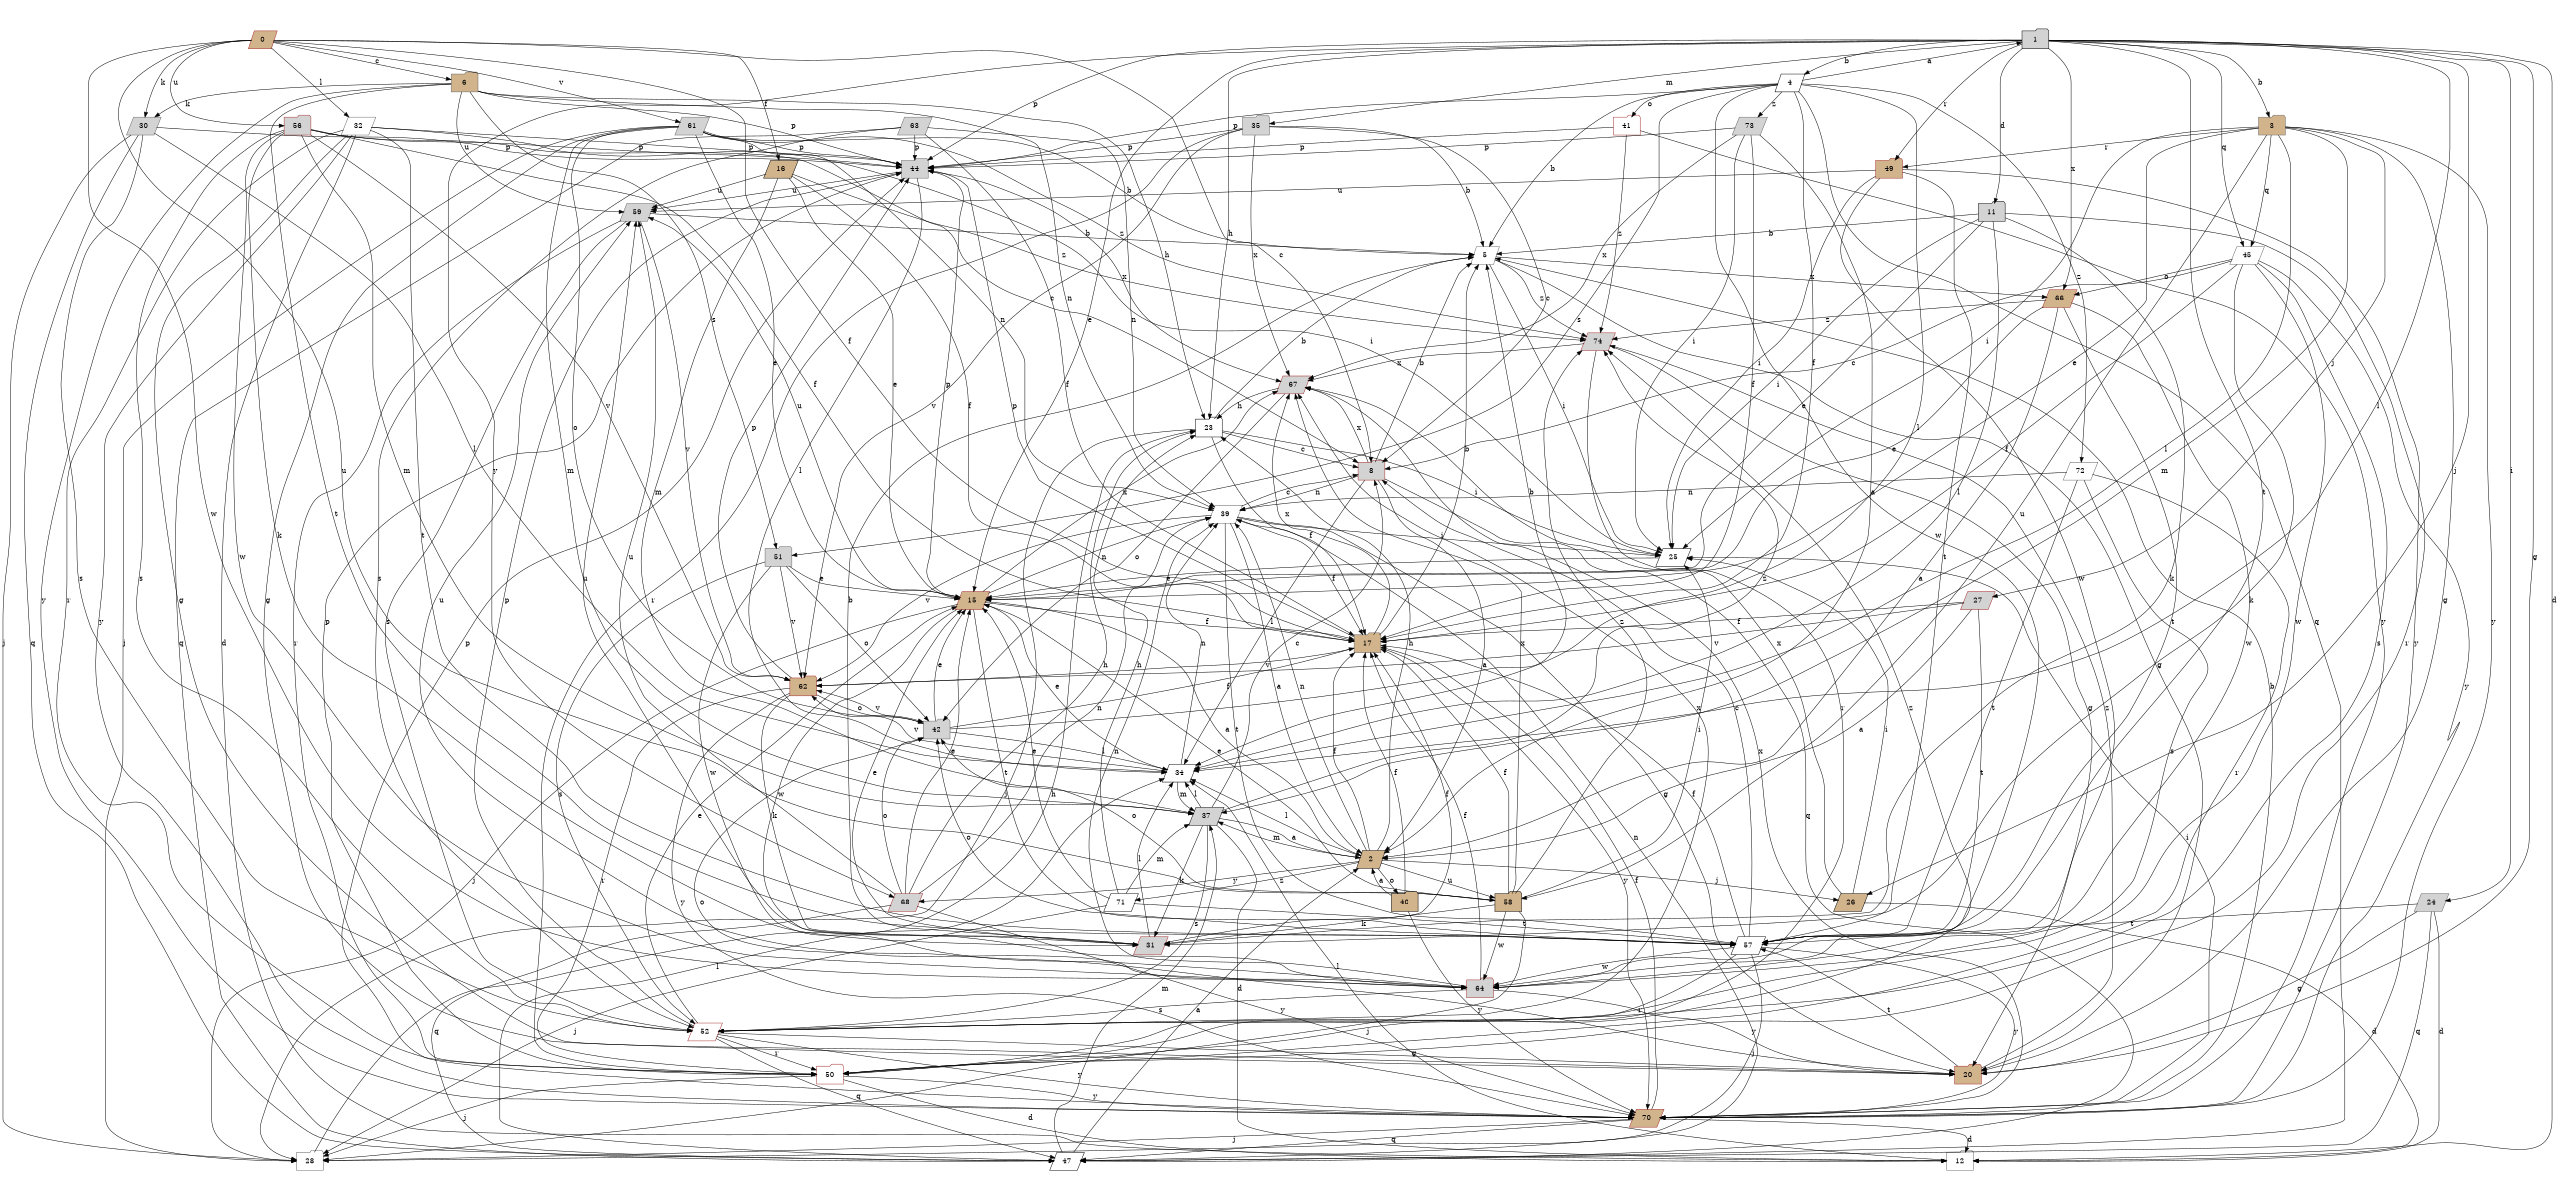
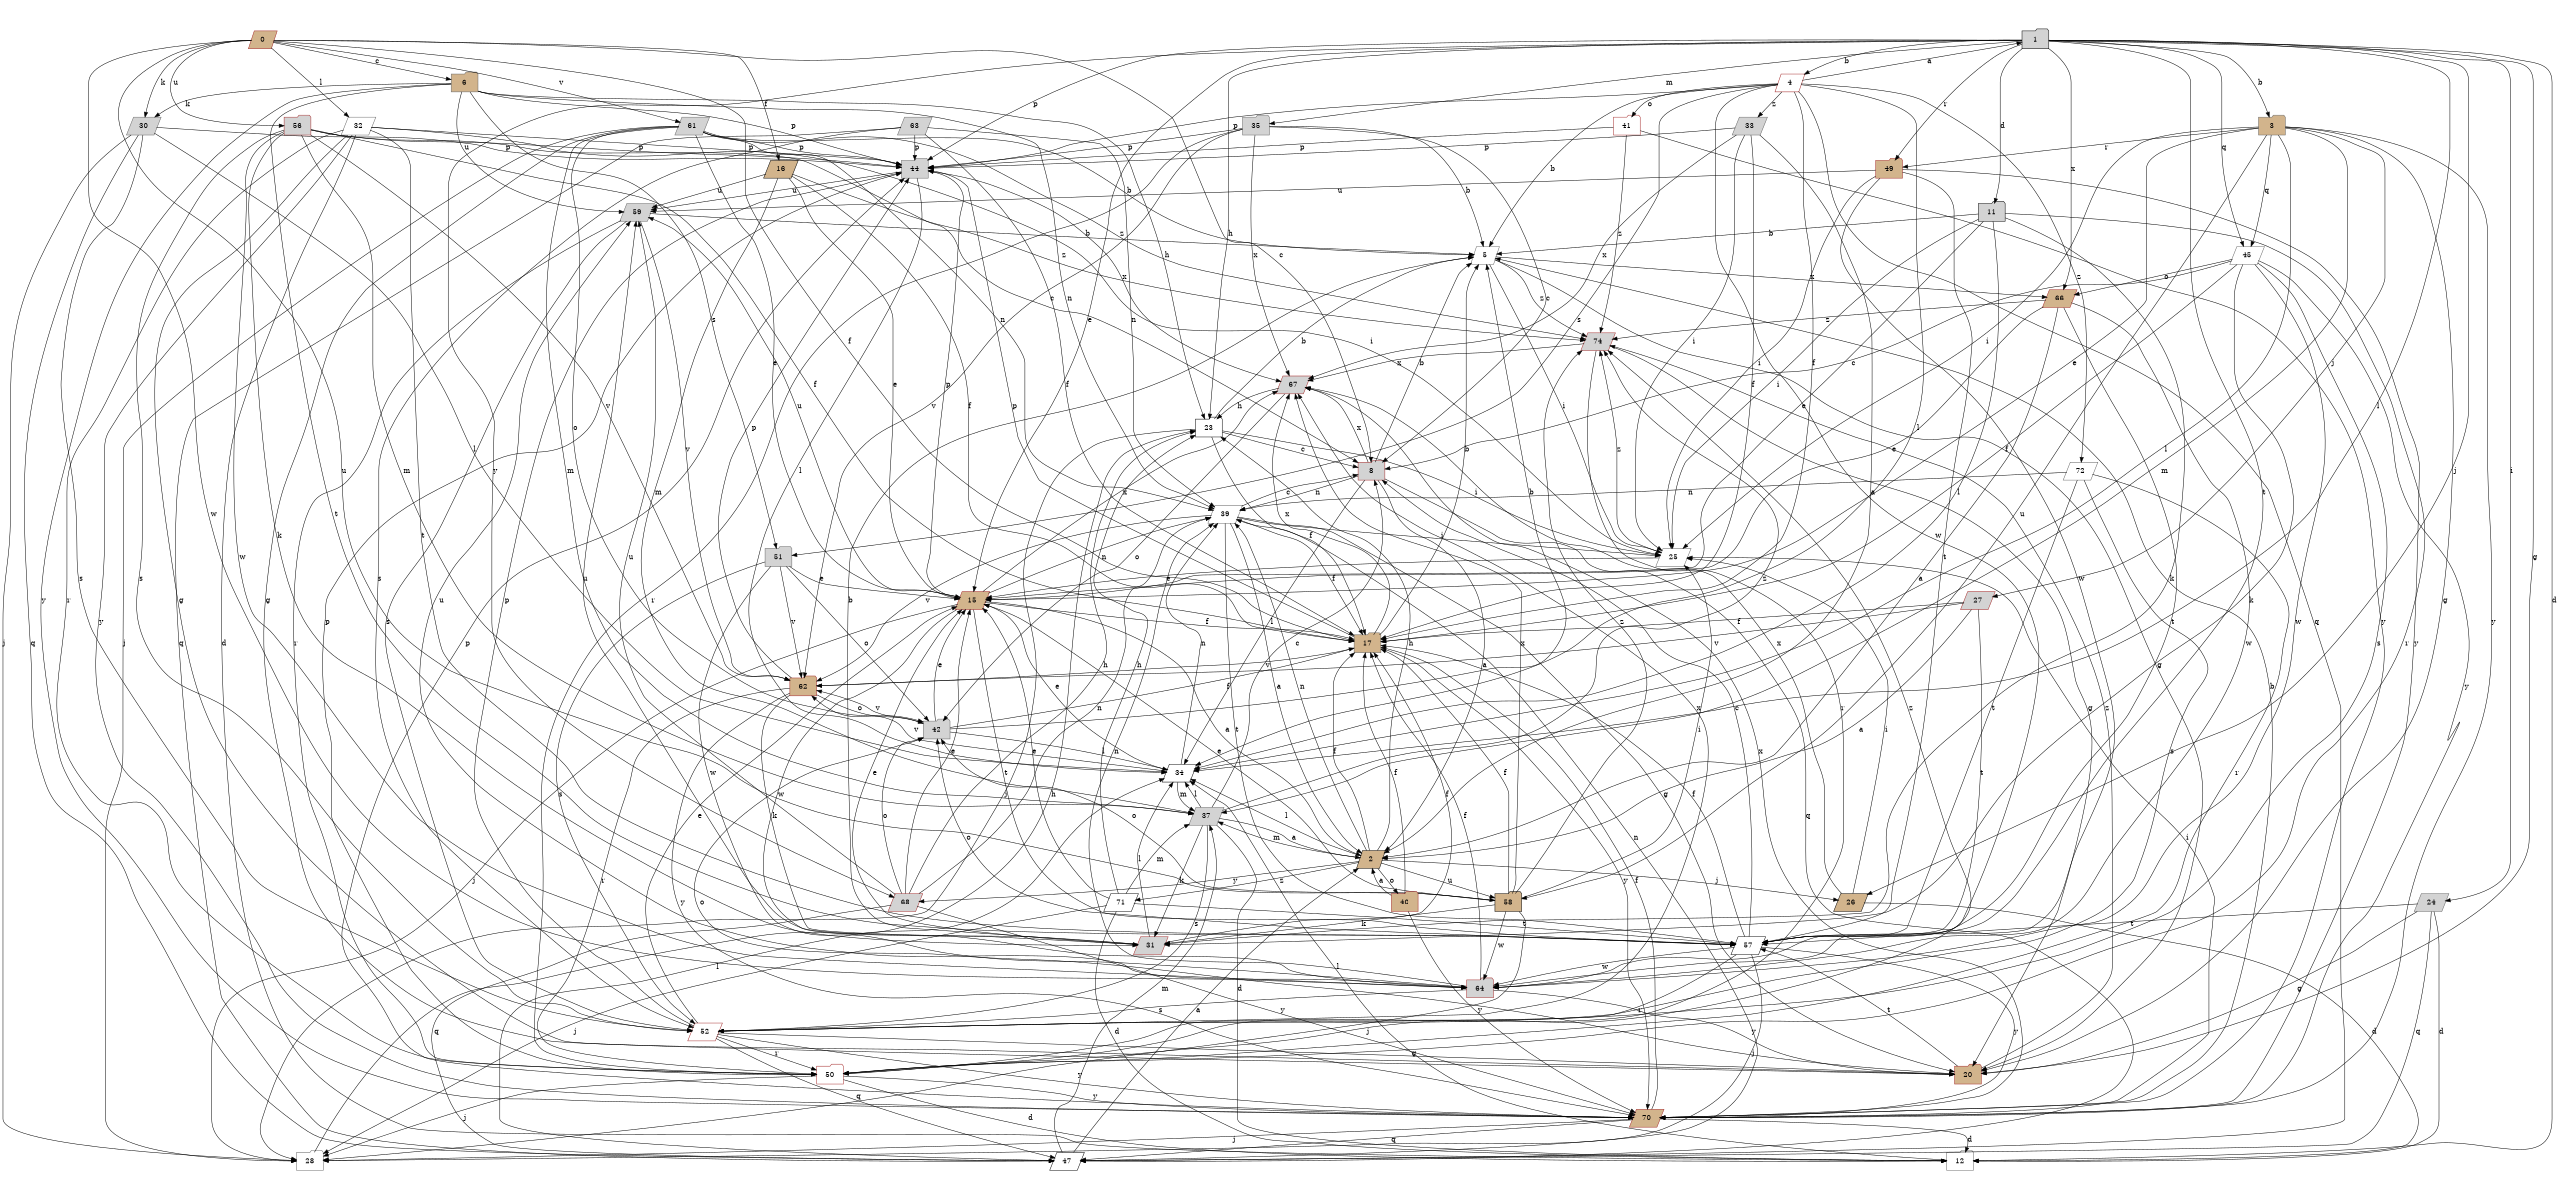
  strict digraph {
    node [color=gray40 fillcolor=lightgrey shape=parallelogram style=filled]
    0 [color=brown fillcolor=tan]
    6 [fillcolor=tan shape=folder]
    8 [color=brown shape=folder]
    16 [color=black fillcolor=tan]
    17 [fillcolor=tan shape=folder]
    30
    32 [fillcolor=white]
    56 [color=brown shape=folder]
    58 [color=black fillcolor=tan shape=folder]
    61
    64 [color=brown shape=folder]
    23 [color=black fillcolor=white shape=folder]
    44 [shape=folder]
    n14 [color=black fillcolor=white label=57]
    39 [fillcolor=white]
    70 [color=brown fillcolor=tan]
    51 [shape=folder]
    59
    34 [color=black fillcolor=white]
    2 [color=black fillcolor=tan]
    5 [fillcolor=white]
    47 [color=black fillcolor=white]
    67 [color=brown]
    15 [color=brown fillcolor=tan]
-   37 [color=black]
+   37
    74 [color=brown]
    62 [color=brown fillcolor=tan shape=folder]
    28 [fillcolor=white shape=folder]
    52 [color=brown fillcolor=white]
    12 [fillcolor=white shape=folder]
    20 [color=brown fillcolor=tan shape=folder]
-   25 [color=black fillcolor=white]
+   25 [fillcolor=white]
    50 [color=brown fillcolor=white shape=folder]
    31 [color=brown]
    42 [shape=folder]
    63
    1 [color=black shape=folder]
    3 [fillcolor=tan shape=folder]
-   4 [color=black fillcolor=white]
+   4 [color=brown fillcolor=white]
    11 [color=black shape=folder]
    24
    26 [color=black fillcolor=tan]
    35 [shape=folder]
    45 [fillcolor=white]
    49 [color=brown fillcolor=tan shape=folder]
    66 [color=brown fillcolor=tan]
    68 [color=brown]
    27 [color=brown]
    41 [color=brown fillcolor=white shape=folder]
    72 [fillcolor=white]
-   73
-   40 [color=black fillcolor=tan shape=folder]
+   73 [label=33]
+   40 [color=brown fillcolor=tan shape=folder]
    71 [color=black fillcolor=white]
    0 -> 6 [label=c]
    0 -> 8 [label=c]
    0 -> 16 [label=f]
    0 -> 17 [label=f]
    0 -> 30 [label=k]
    0 -> 32 [label=l]
    0 -> 56 [label=u]
    0 -> 58 [label=u]
    0 -> 61 [label=v]
    0 -> 64 [label=w]
    6 -> 30 [label=k]
    6 -> 23 [label=h]
    6 -> 44 [label=p]
    6 -> n14 [label=t]
    6 -> 39 [label=n]
    6 -> 70 [label=y]
    6 -> 51 [label=s]
    6 -> 59 [label=u]
    8 -> 39 [label=n]
    8 -> 34 [label=l]
    8 -> 2 [label=a]
    8 -> 5 [label=b]
    8 -> 47 [label=q]
    8 -> 67 [label=x]
    16 -> 17 [label=f]
    16 -> 59 [label=u]
    16 -> 15 [label=e]
    16 -> 37 [label=m]
    16 -> 74 [label=z]
    17 -> 44 [label=p]
    17 -> 70 [label=y]
    17 -> 5 [label=b]
    17 -> 67 [label=x]
    17 -> 62 [label=v]
    30 -> 44 [label=p]
    30 -> 34 [label=l]
    30 -> 47 [label=q]
    30 -> 28 [label=j]
    30 -> 52 [label=s]
    32 -> 44 [label=p]
    32 -> n14 [label=t]
    32 -> 70 [label=y]
    32 -> 12 [label=d]
    32 -> 20 [label=g]
    32 -> 25 [label=i]
    32 -> 50 [label=r]
    56 -> 8 [label=c]
    56 -> 17 [label=f]
    56 -> 64 [label=w]
    56 -> 44 [label=p]
    56 -> 37 [label=m]
    56 -> 62 [label=v]
    56 -> 52 [label=s]
    56 -> 31 [label=k]
    58 -> 17 [label=f]
    58 -> 64 [label=w]
    58 -> 67 [label=x]
    58 -> 15 [label=e]
    58 -> 74 [label=z]
    58 -> 28 [label=j]
    58 -> 25 [label=i]
    58 -> 31 [label=k]
    58 -> 42 [label=o]
    61 -> 44 [label=p]
    61 -> 39 [label=n]
    61 -> 5 [label=b]
    61 -> 15 [label=e]
    61 -> 37 [label=m]
    61 -> 74 [label=z]
    61 -> 28 [label=j]
    61 -> 20 [label=g]
    61 -> 42 [label=o]
    64 -> 17 [label=f]
    64 -> 39 [label=n]
    64 -> 59 [label=u]
    64 -> 52 [label=s]
    64 -> 20 [label=y]
    23 -> 8 [label=c]
    23 -> 17 [label=f]
    23 -> 5 [label=b]
    23 -> 28 [label=j]
    23 -> 25 [label=i]
    44 -> 59 [label=u]
    44 -> 34 [label=l]
    44 -> 67 [label=x]
    n14 -> 8 [label=c]
    n14 -> 17 [label=f]
    n14 -> 64 [label=w]
    n14 -> 70 [label=y]
    n14 -> 28 [label=j]
    n14 -> 50 [label=r]
    n14 -> 42 [label=o]
    39 -> 8 [label=c]
    39 -> 17 [label=f]
    39 -> n14 [label=t]
    39 -> 2 [label=a]
    39 -> 62 [label=v]
    39 -> 20 [label=g]
    39 -> 25 [label=i]
    70 -> 17 [label=f]
    70 -> 44 [label=p]
    70 -> 5 [label=b]
    70 -> 47 [label=q]
    70 -> 67 [label=x]
    70 -> 28 [label=j]
    70 -> 12 [label=d]
    70 -> 25 [label=i]
    51 -> 64 [label=w]
    51 -> 15 [label=e]
    51 -> 62 [label=v]
    51 -> 52 [label=s]
    51 -> 42 [label=o]
    59 -> 5 [label=b]
    59 -> 62 [label=v]
    59 -> 52 [label=s]
    59 -> 50 [label=r]
    34 -> 39 [label=n]
    34 -> 15 [label=e]
    34 -> 37 [label=m]
    34 -> 62 [label=v]
    2 -> 17 [label=f]
    2 -> 58 [label=u]
    2 -> 23 [label=h]
    2 -> 39 [label=n]
    2 -> 34 [label=l]
    2 -> 37 [label=m]
    2 -> 26 [label=j]
    2 -> 68 [label=y]
    2 -> 40 [label=o]
    2 -> 71 [label=z]
    5 -> 74 [label=z]
    5 -> 20 [label=g]
    5 -> 25 [label=i]
    5 -> 66 [label=x]
    47 -> 39 [label=n]
    47 -> 34 [label=l]
    47 -> 2 [label=a]
    47 -> 37 [label=m]
    67 -> 23 [label=h]
    67 -> 42 [label=o]
    15 -> 17 [label=f]
    15 -> 64 [label=w]
    15 -> 44 [label=p]
    15 -> n14 [label=t]
    15 -> 39 [label=n]
    15 -> 59 [label=u]
    15 -> 2 [label=a]
    15 -> 67 [label=x]
    15 -> 28 [label=j]
    37 -> 8 [label=c]
    37 -> 34 [label=l]
    37 -> 2 [label=a]
    37 -> 74 [label=z]
    37 -> 52 [label=s]
    37 -> 12 [label=d]
    37 -> 31 [label=k]
    74 -> 67 [label=x]
    74 -> 20 [label=g]
    74 -> 50 [label=r]
    62 -> 44 [label=p]
    62 -> 70 [label=y]
    62 -> 50 [label=r]
    62 -> 31 [label=k]
    62 -> 42 [label=o]
    28 -> 23 [label=h]
    52 -> 44 [label=p]
    52 -> 70 [label=y]
    52 -> 47 [label=q]
    52 -> 67 [label=x]
    52 -> 15 [label=e]
    52 -> 20 [label=g]
    52 -> 50 [label=r]
    12 -> 34 [label=l]
    20 -> n14 [label=t]
    20 -> 74 [label=z]
    20 -> 42 [label=o]
    25 -> 15 [label=e]
+   25 -> 74 [label=z]
    50 -> 44 [label=p]
    50 -> 70 [label=y]
    50 -> 74 [label=z]
    50 -> 28 [label=j]
    50 -> 12 [label=d]
    31 -> 17 [label=f]
    31 -> 59 [label=u]
    31 -> 34 [label=l]
    31 -> 5 [label=b]
    31 -> 15 [label=e]
    42 -> 17 [label=f]
    42 -> 34 [label=l]
    42 -> 5 [label=b]
    42 -> 15 [label=e]
    42 -> 62 [label=v]
    63 -> 17 [label=f]
    63 -> 44 [label=p]
    63 -> 39 [label=n]
    63 -> 47 [label=q]
    63 -> 52 [label=s]
    1 -> 23 [label=h]
    1 -> 44 [label=p]
    1 -> n14 [label=t]
    1 -> 34 [label=l]
    1 -> 15 [label=e]
    1 -> 12 [label=d]
    1 -> 20 [label=g]
    1 -> 3 [label=b]
    1 -> 4 [label=b]
    1 -> 11 [label=d]
    1 -> 24 [label=i]
    1 -> 26 [label=j]
    1 -> 35 [label=m]
    1 -> 45 [label=q]
    1 -> 49 [label=r]
    1 -> 66 [label=x]
    1 -> 68 [label=y]
    3 -> 58 [label=u]
    3 -> 70 [label=y]
    3 -> 34 [label=l]
    3 -> 15 [label=e]
    3 -> 37 [label=m]
    3 -> 20 [label=g]
    3 -> 25 [label=i]
    3 -> 45 [label=q]
    3 -> 49 [label=r]
    3 -> 27 [label=j]
    4 -> 17 [label=f]
    4 -> 64 [label=w]
    4 -> 44 [label=p]
    4 -> 51 [label=s]
    4 -> 34 [label=l]
    4 -> 5 [label=b]
    4 -> 47 [label=q]
    4 -> 1 [label=a]
    4 -> 41 [label=o]
    4 -> 72 [label=z]
    4 -> 73 [label=z]
    11 -> 34 [label=l]
    11 -> 5 [label=b]
    11 -> 15 [label=e]
    11 -> 25 [label=i]
    11 -> 50 [label=r]
    11 -> 31 [label=k]
    24 -> n14 [label=t]
    24 -> 47 [label=q]
    24 -> 12 [label=d]
    24 -> 20 [label=g]
    26 -> 67 [label=x]
    26 -> 12 [label=d]
    26 -> 25 [label=i]
    35 -> 8 [label=c]
    35 -> 44 [label=p]
    35 -> 5 [label=b]
    35 -> 67 [label=x]
    35 -> 62 [label=v]
    35 -> 50 [label=r]
    45 -> 8 [label=c]
    45 -> 17 [label=f]
    45 -> 64 [label=w]
    45 -> 70 [label=y]
    45 -> 52 [label=s]
    45 -> 31 [label=k]
    45 -> 66 [label=o]
    49 -> 64 [label=w]
    49 -> n14 [label=t]
    49 -> 70 [label=y]
    49 -> 59 [label=u]
    49 -> 25 [label=i]
    66 -> 64 [label=w]
    66 -> n14 [label=t]
    66 -> 2 [label=a]
    66 -> 15 [label=e]
    66 -> 74 [label=z]
    68 -> 23 [label=h]
    68 -> 39 [label=n]
    68 -> 70 [label=y]
    68 -> 59 [label=u]
    68 -> 47 [label=q]
    68 -> 15 [label=e]
    68 -> 42 [label=o]
    27 -> 17 [label=f]
    27 -> n14 [label=t]
    27 -> 2 [label=a]
    27 -> 62 [label=v]
    41 -> 44 [label=p]
    41 -> 70 [label=y]
    41 -> 74 [label=z]
    72 -> n14 [label=t]
    72 -> 39 [label=n]
    72 -> 52 [label=s]
    72 -> 50 [label=r]
    73 -> 17 [label=f]
    73 -> 44 [label=p]
    73 -> 2 [label=a]
    73 -> 67 [label=x]
    73 -> 25 [label=i]
    40 -> 17 [label=f]
    40 -> 70 [label=y]
    40 -> 2 [label=a]
    71 -> 23 [label=h]
    71 -> n14 [label=t]
    71 -> 15 [label=e]
    71 -> 37 [label=m]
    71 -> 28 [label=j]
+   71 -> 12 [label=d]
  }
